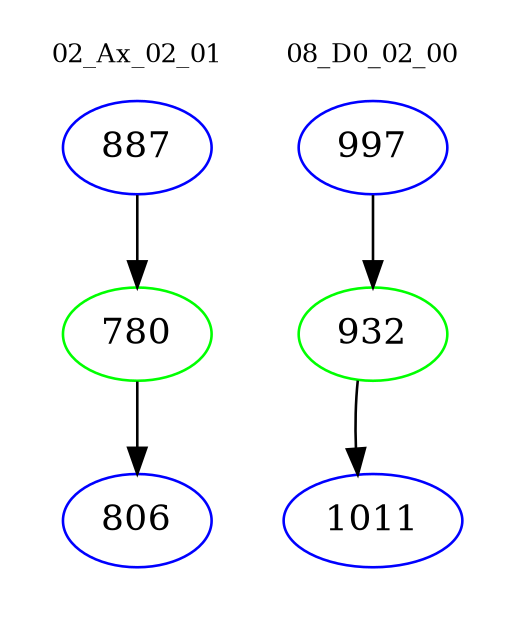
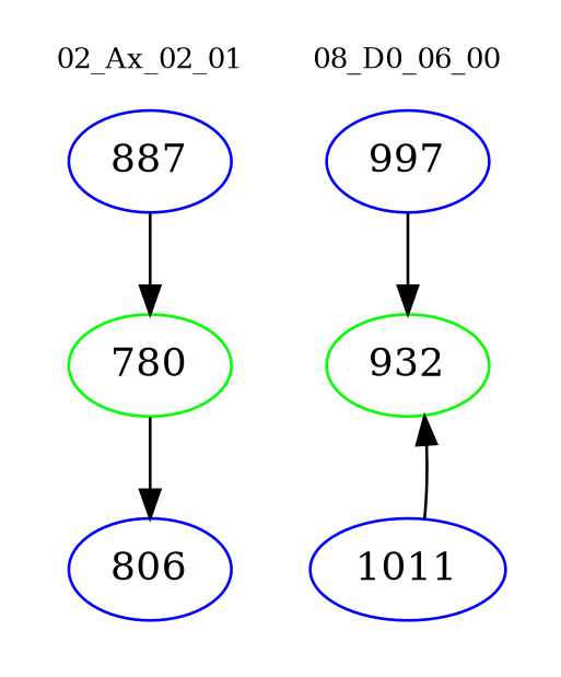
  digraph {
    node [color=blue]
    edge [color=black]
    n1 [label=887]
    n2 [color=green label=780]
    n3 [label=806]
    n4 [label=997]
    n5 [color=green label=932]
    n6 [label=1011]
    subgraph cluster_1 {
      color=white
      fontsize=10
      label="02_Ax_02_01"
      n1
      n2
      n3
    }
    subgraph cluster_2 {
      color=white
      fontsize=10
-     label="08_D0_02_00"
+     label="08_D0_06_00"
      n4
      n5
      n6
    }
    n1 -> n2
    n2 -> n3
    n4 -> n5
-   n5 -> n6
+   n6 -> n5
  }
